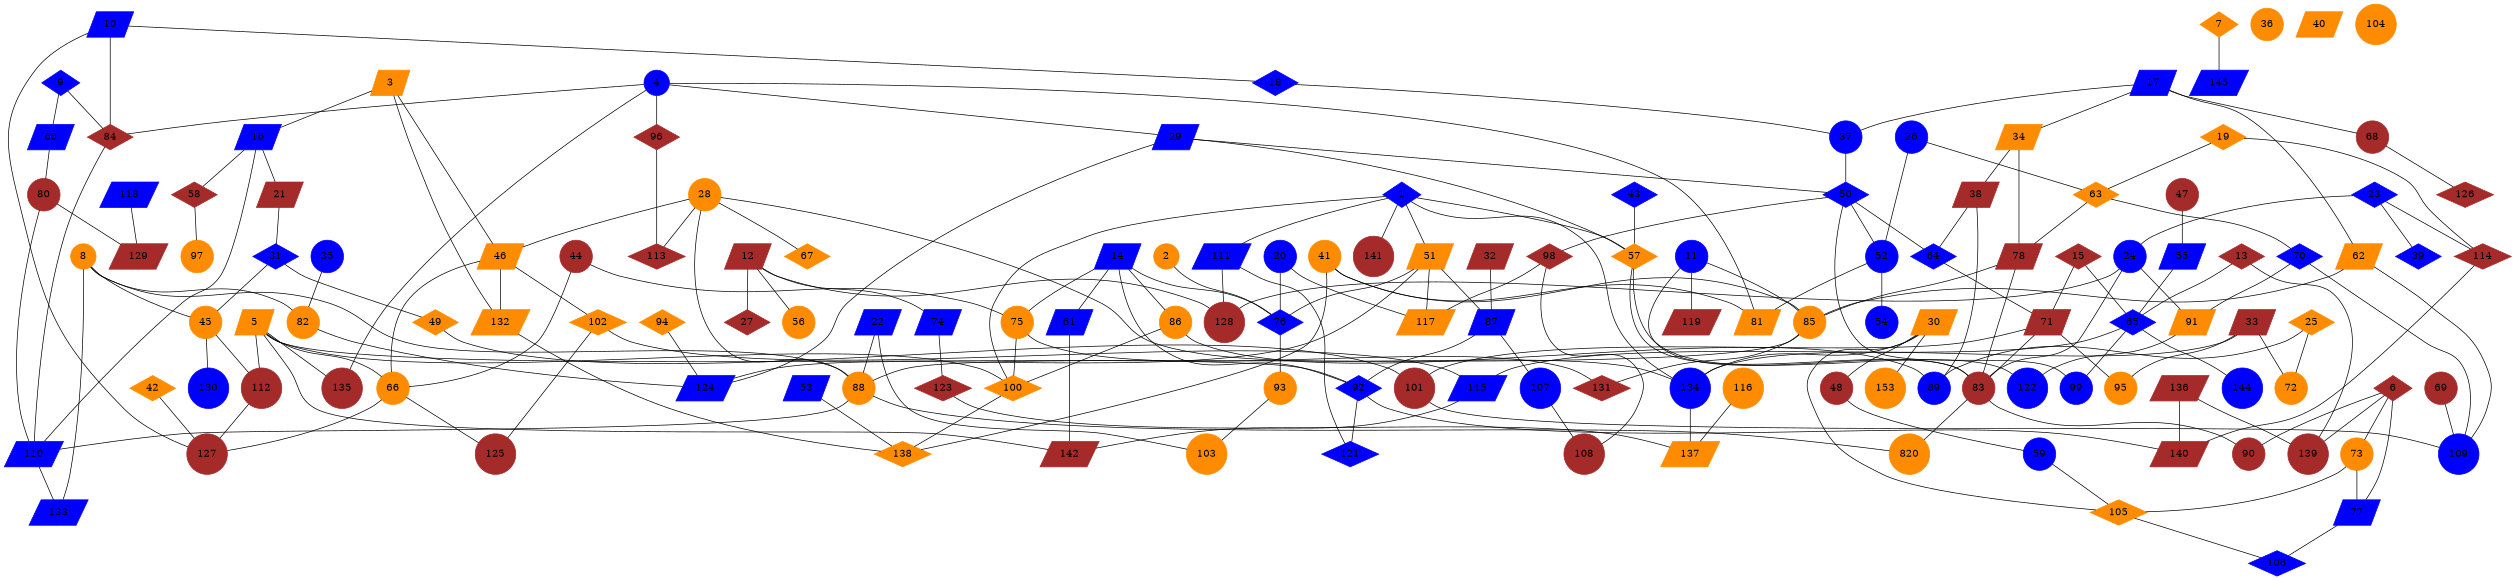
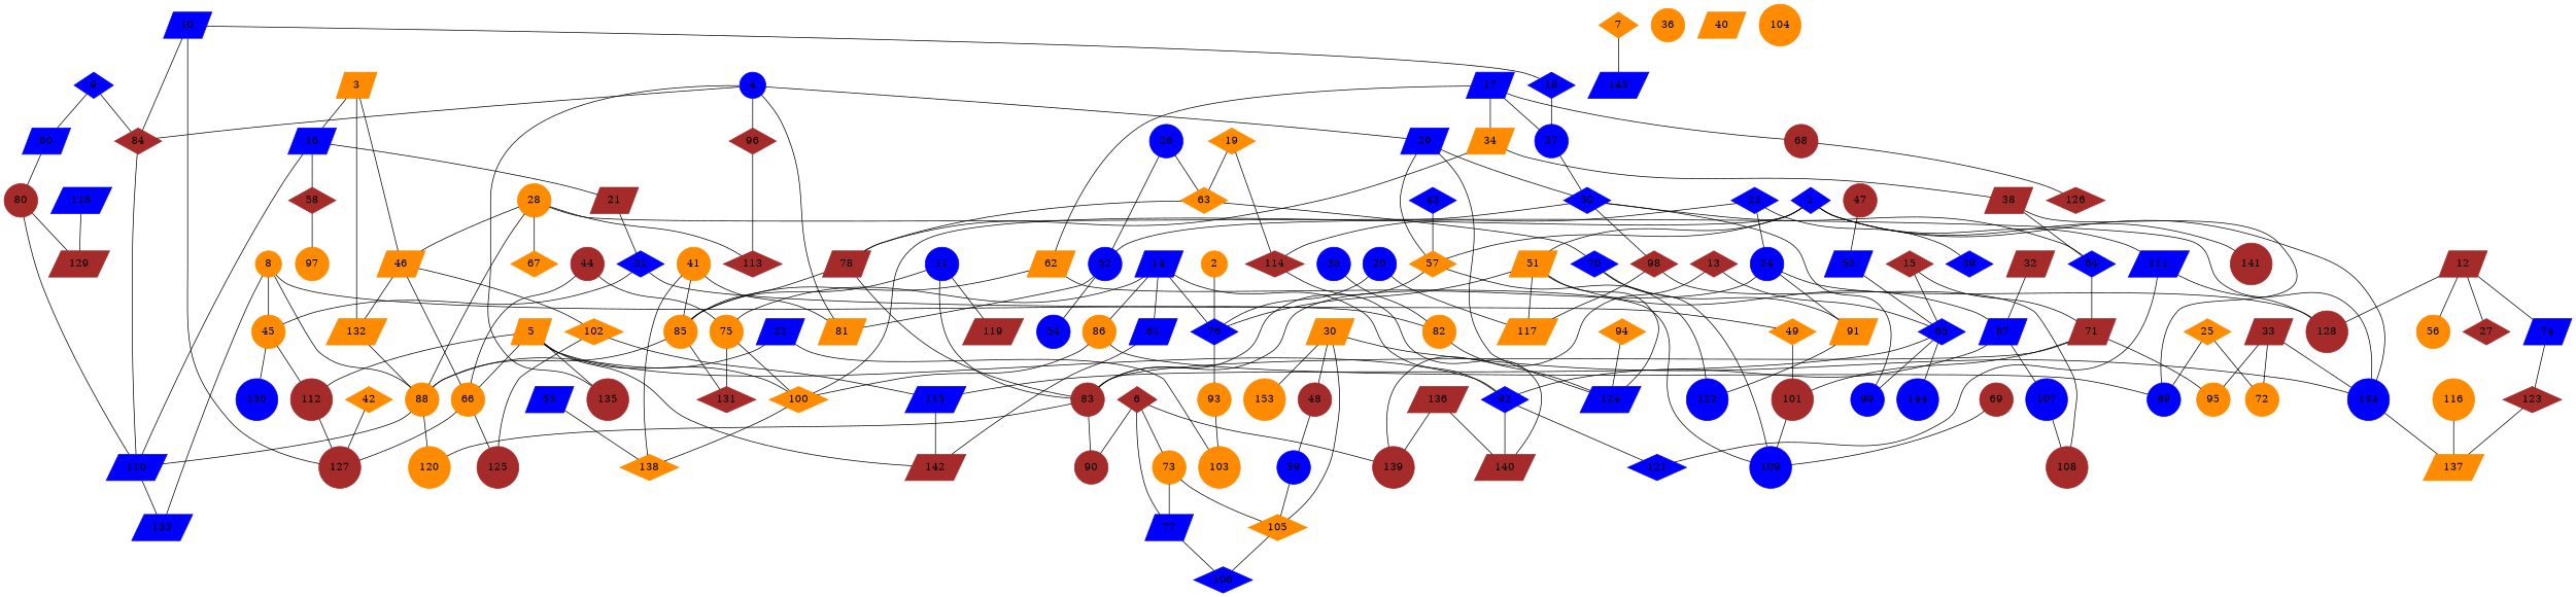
  graph {
    node [color=blue shape=circle style=filled]
    1 [shape=diamond]
    51 [color=darkorange shape=parallelogram]
    57 [color=darkorange shape=diamond]
    100 [color=darkorange shape=diamond]
    111 [shape=parallelogram]
    134
    141 [color=brown]
    76 [shape=diamond]
    117 [color=darkorange shape=parallelogram]
    124 [shape=parallelogram]
    87 [shape=parallelogram]
    83 [color=brown]
    122
    138 [color=darkorange shape=diamond]
    128 [color=brown]
    121 [shape=diamond]
    137 [color=darkorange shape=parallelogram]
    2 [color=darkorange]
    93 [color=darkorange]
    3 [color=darkorange shape=parallelogram]
    16 [shape=parallelogram]
    46 [color=darkorange shape=parallelogram]
    132 [color=darkorange shape=parallelogram]
    21 [color=brown shape=parallelogram]
    58 [color=brown shape=diamond]
    110 [shape=parallelogram]
    66 [color=darkorange]
    102 [color=darkorange shape=diamond]
    29 [shape=parallelogram]
    4
    81 [color=darkorange shape=parallelogram]
    84 [color=brown shape=diamond]
    96 [color=brown shape=diamond]
    135 [color=brown]
    50 [shape=diamond]
    113 [color=brown shape=diamond]
    5 [color=darkorange shape=parallelogram]
    92 [shape=diamond]
    112 [color=brown]
    142 [color=brown shape=parallelogram]
    127 [color=brown]
    125 [color=brown]
    75 [color=darkorange]
    131 [color=brown shape=diamond]
    140 [color=brown shape=parallelogram]
    6 [color=brown shape=diamond]
    73 [color=darkorange]
    77 [shape=parallelogram]
    90 [color=brown]
    139 [color=brown]
    105 [color=darkorange shape=diamond]
    106 [shape=diamond]
    7 [color=darkorange shape=diamond]
    145 [shape=parallelogram]
    8 [color=darkorange]
    45 [color=darkorange]
    82 [color=darkorange]
    88 [color=darkorange]
    133 [shape=parallelogram]
    130
-   120 [color=darkorange label=820]
+   120 [color=darkorange]
    9 [shape=diamond]
    60 [shape=parallelogram]
    80 [color=brown]
    10 [shape=parallelogram]
    18 [shape=diamond]
    37
    11
    85 [color=darkorange]
    119 [color=brown shape=parallelogram]
    12 [color=brown shape=parallelogram]
    27 [color=brown shape=diamond]
    56 [color=darkorange]
    74 [shape=parallelogram]
    123 [color=brown shape=diamond]
    13 [color=brown shape=diamond]
    65 [shape=diamond]
    99
    115 [shape=parallelogram]
    144
    14 [shape=parallelogram]
    61 [shape=parallelogram]
    86 [color=darkorange]
    89
    15 [color=brown shape=diamond]
    71 [color=brown shape=parallelogram]
    95 [color=darkorange]
    101 [color=brown]
    31 [shape=diamond]
    97 [color=darkorange]
    17 [shape=parallelogram]
    34 [color=darkorange shape=parallelogram]
    62 [color=darkorange shape=parallelogram]
    68 [color=brown]
    38 [color=brown shape=parallelogram]
    78 [color=brown shape=parallelogram]
    109
    126 [color=brown shape=diamond]
    19 [color=darkorange shape=diamond]
    63 [color=darkorange shape=diamond]
    114 [color=brown shape=diamond]
    70 [shape=diamond]
    20
    49 [color=darkorange shape=diamond]
    22 [shape=parallelogram]
    103 [color=darkorange]
    23 [shape=diamond]
    24
    39 [shape=diamond]
    91 [color=darkorange shape=parallelogram]
    25 [color=darkorange shape=diamond]
    72 [color=darkorange]
    26
    52
    54
    28 [color=darkorange]
    67 [color=darkorange shape=diamond]
    64 [shape=diamond]
    98 [color=brown shape=diamond]
    30 [color=darkorange shape=parallelogram]
    48 [color=brown]
    n122 [color=darkorange label=153]
    59
    32 [color=brown shape=parallelogram]
    107
    33 [color=brown shape=parallelogram]
    35
    36 [color=darkorange]
    40 [color=darkorange shape=parallelogram]
    41 [color=darkorange]
    42 [color=darkorange shape=diamond]
    43 [shape=diamond]
    44 [color=brown]
    47 [color=brown]
    55 [shape=parallelogram]
    108 [color=brown]
    53 [shape=parallelogram]
    129 [color=brown shape=parallelogram]
    69 [color=brown]
    94 [color=darkorange shape=diamond]
    104 [color=darkorange]
    116 [color=darkorange]
    118 [shape=parallelogram]
    136 [color=brown shape=parallelogram]
    1 -- 51
    1 -- 57
    1 -- 100
    1 -- 111
    1 -- 134
    1 -- 141
    51 -- 76
    51 -- 117
    51 -- 124
    51 -- 87
    57 -- 83
    57 -- 122
    100 -- 138
    111 -- 128
    111 -- 121
    134 -- 137
    76 -- 93
    87 -- 92
    87 -- 107
    83 -- 90
    83 -- 120
    2 -- 76
    93 -- 103
    3 -- 16
    3 -- 46
    3 -- 132
    16 -- 21
    16 -- 58
    16 -- 110
    46 -- 132
    46 -- 66
    46 -- 102
-   132 -- 138
+   132 -- 88
    21 -- 31
    58 -- 97
    110 -- 133
    66 -- 127
    66 -- 125
    102 -- 125
    102 -- 115
    29 -- 57
    29 -- 124
    29 -- 50
    4 -- 29
    4 -- 81
    4 -- 84
    4 -- 96
    4 -- 135
    84 -- 110
    96 -- 113
    50 -- 99
    50 -- 52
    50 -- 64
    50 -- 98
    5 -- 100
    5 -- 66
    5 -- 135
    5 -- 92
    5 -- 112
    5 -- 142
    92 -- 121
    92 -- 140
    112 -- 127
    75 -- 100
    75 -- 131
    6 -- 73
    6 -- 77
    6 -- 90
    6 -- 139
    73 -- 77
    73 -- 105
    77 -- 106
    105 -- 106
    7 -- 145
    8 -- 45
    8 -- 82
    8 -- 88
    8 -- 133
    45 -- 112
    45 -- 130
    82 -- 124
    88 -- 110
    88 -- 120
    9 -- 84
    9 -- 60
    60 -- 80
    80 -- 110
    80 -- 129
    10 -- 84
    10 -- 127
    10 -- 18
    18 -- 37
    37 -- 50
    11 -- 83
    11 -- 85
    11 -- 119
    85 -- 131
    85 -- 88
    12 -- 128
    12 -- 27
    12 -- 56
    12 -- 74
    74 -- 123
    123 -- 137
    13 -- 139
    13 -- 65
    65 -- 99
    65 -- 115
    65 -- 144
    115 -- 142
    14 -- 76
    14 -- 92
    14 -- 75
    14 -- 61
    14 -- 86
    61 -- 142
    86 -- 100
    86 -- 89
    15 -- 65
    15 -- 71
    71 -- 83
    71 -- 95
    71 -- 101
    101 -- 109
    31 -- 45
    31 -- 49
    17 -- 37
    17 -- 34
    17 -- 62
    17 -- 68
    34 -- 38
    34 -- 78
    62 -- 85
    62 -- 109
    68 -- 126
    38 -- 89
    38 -- 64
    78 -- 83
    78 -- 85
    19 -- 63
    19 -- 114
    63 -- 78
    63 -- 70
    114 -- 140
    70 -- 109
    70 -- 91
    20 -- 76
    20 -- 117
    49 -- 101
    22 -- 88
    22 -- 103
    23 -- 114
    23 -- 24
    23 -- 39
    24 -- 83
    24 -- 128
    24 -- 91
    91 -- 122
    25 -- 89
    25 -- 72
    26 -- 63
    26 -- 52
    52 -- 81
    52 -- 54
    28 -- 134
    28 -- 46
    28 -- 113
    28 -- 88
    28 -- 67
    64 -- 71
    98 -- 117
    98 -- 108
    30 -- 134
    30 -- 105
    30 -- 48
    30 -- n122
    48 -- 59
    59 -- 105
    32 -- 87
    107 -- 108
    33 -- 134
    33 -- 95
    33 -- 72
    35 -- 82
    41 -- 138
    41 -- 81
    41 -- 85
    42 -- 127
    43 -- 57
    44 -- 66
    44 -- 75
    47 -- 55
    55 -- 65
    53 -- 138
    69 -- 109
    94 -- 124
    116 -- 137
    118 -- 129
    136 -- 140
    136 -- 139
  }
